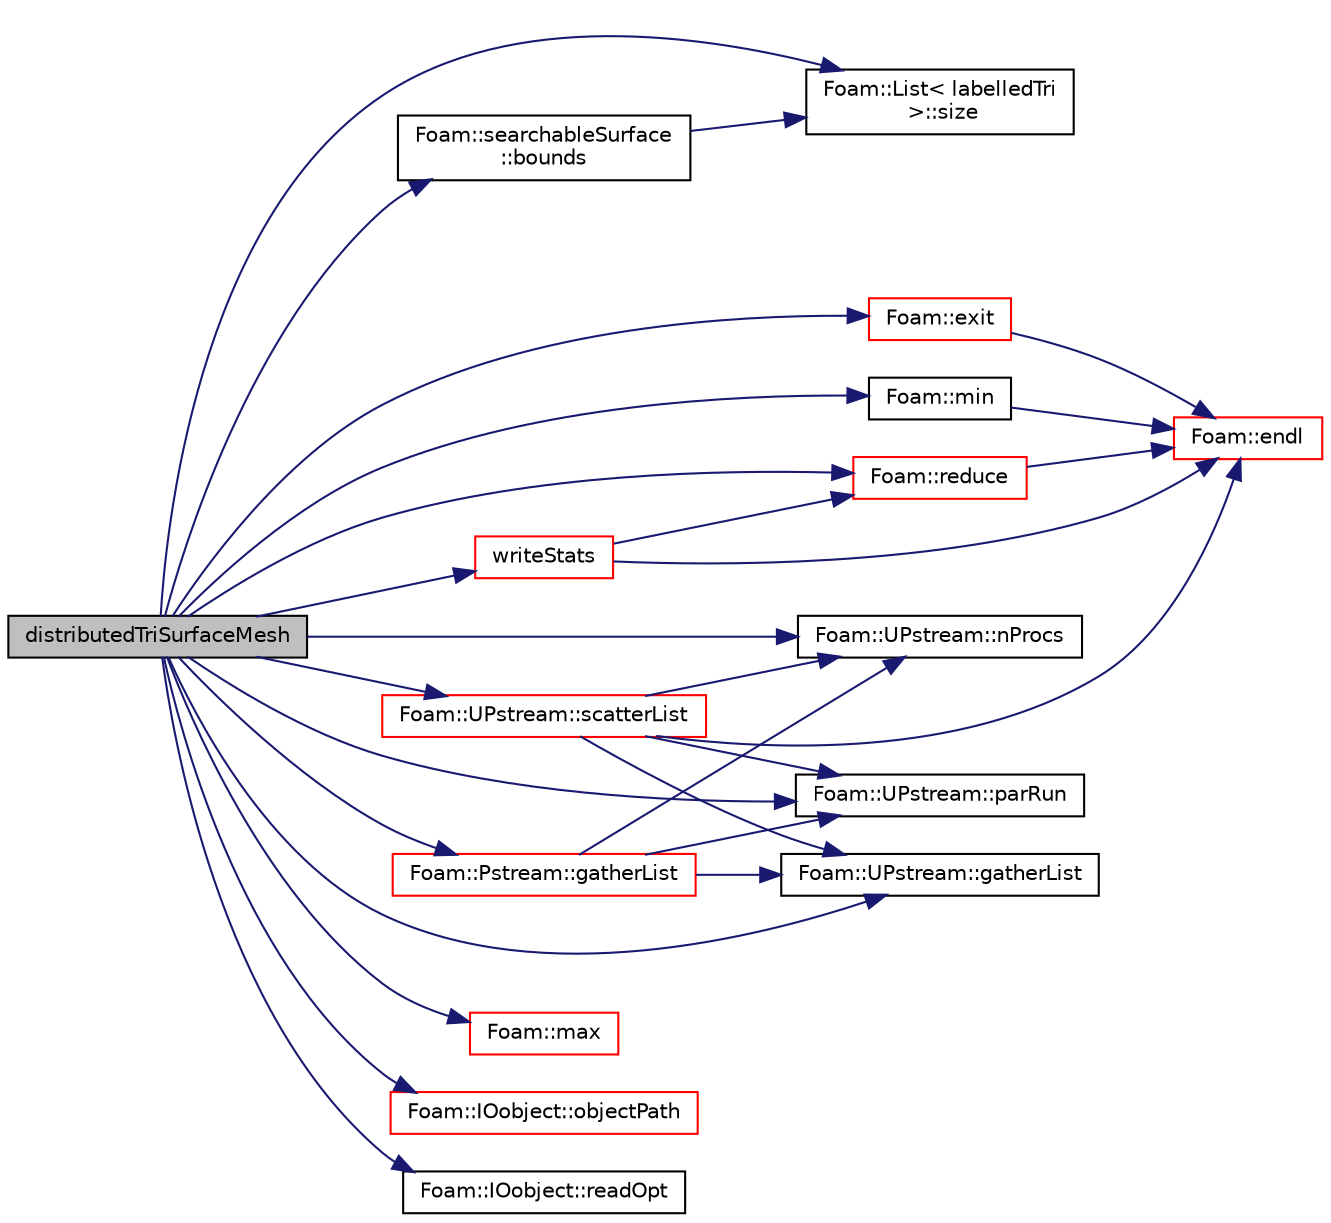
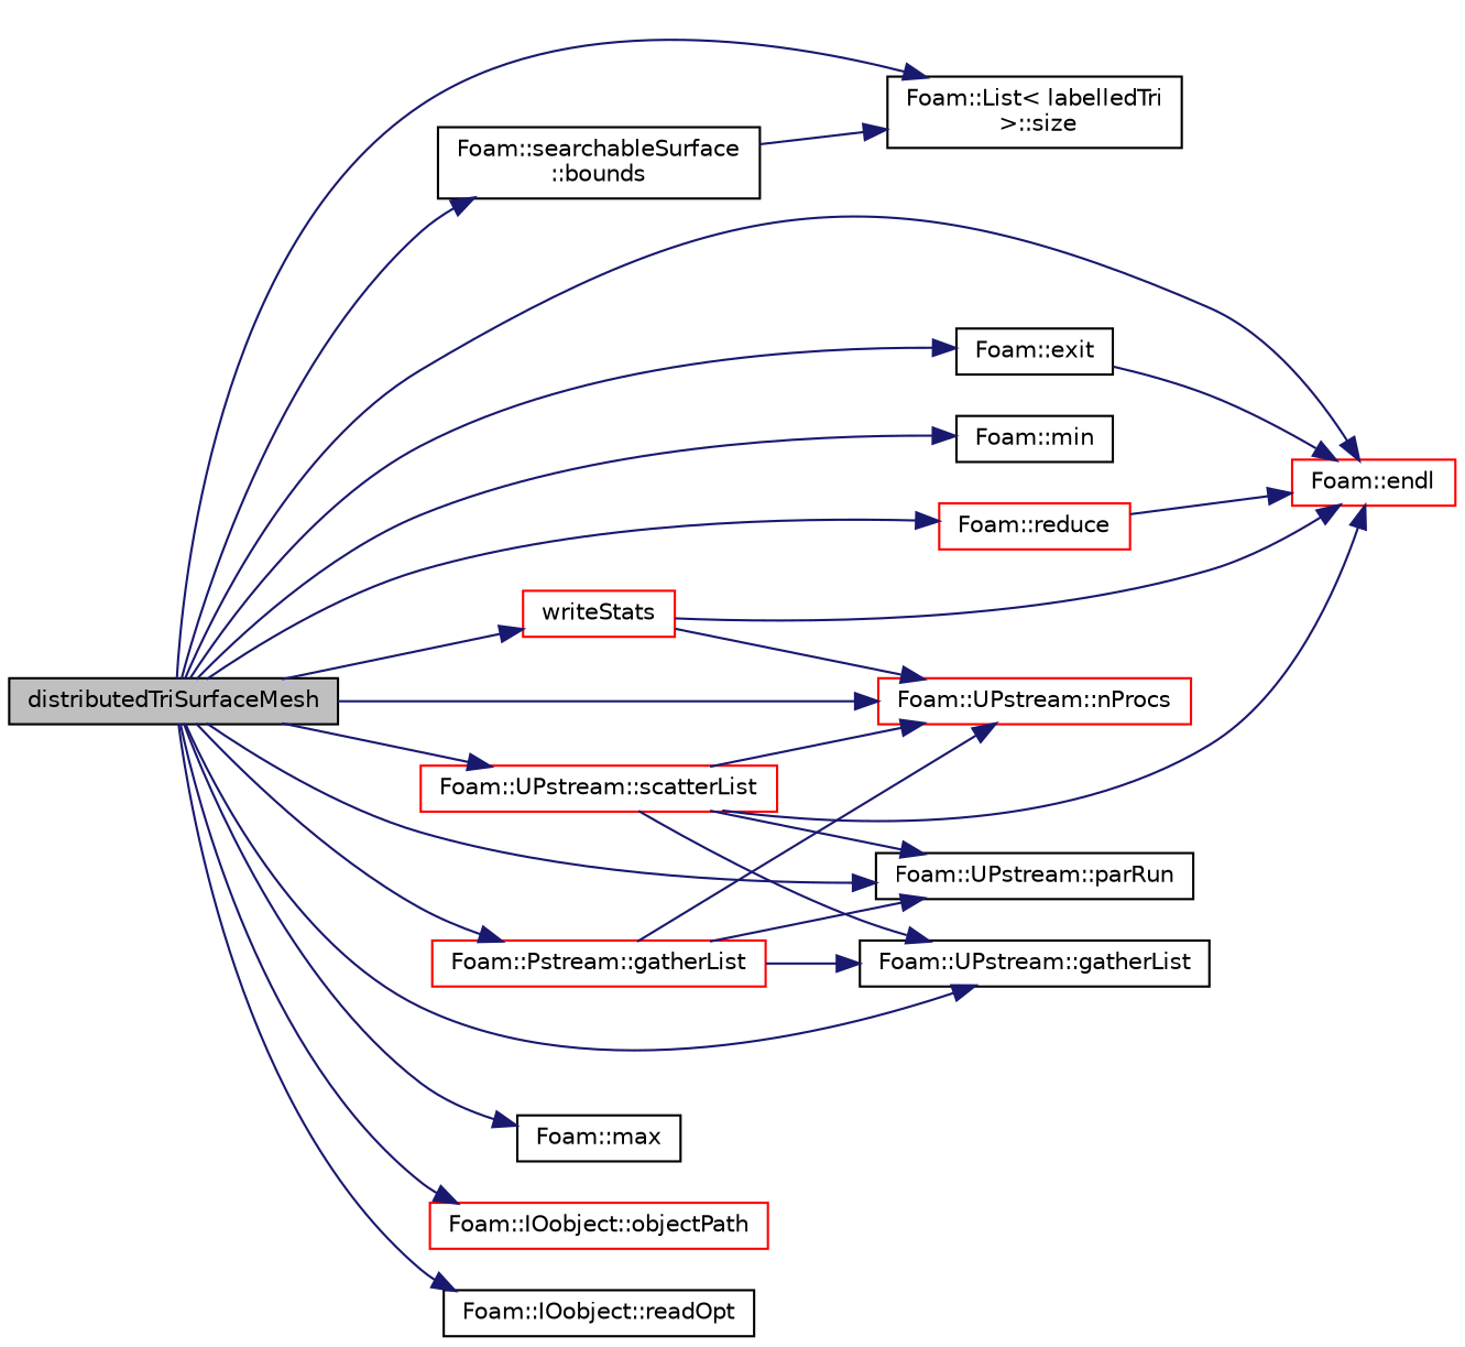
  digraph {
    rankdir=LR
    node [color=black fontname=Helvetica fontsize=10 shape=record]
    edge [color=midnightblue fontname=Helvetica fontsize=10 labelfontname=Helvetica labelfontsize=10 style=solid]
    n1 [fillcolor=grey75 fontcolor=black height=0.2 label=distributedTriSurfaceMesh style=filled width=0.4]
    n2 [height=0.2 label="Foam::searchableSurface\l::bounds" width=0.4]
    n3 [color=red height=0.2 label="Foam::endl" width=0.4]
-   n4 [color=red height=0.2 label="Foam::exit" width=0.4]
+   n4 [height=0.2 label="Foam::exit" width=0.4]
    n5 [color=red height=0.2 label="Foam::Pstream::gatherList" width=0.4]
    n6 [height=0.2 label="Foam::UPstream::parRun" width=0.4]
-   n7 [height=0.2 label="Foam::UPstream::nProcs" width=0.4]
+   n7 [color=red height=0.2 label="Foam::UPstream::nProcs" width=0.4]
    n8 [height=0.2 label="Foam::UPstream::gatherList" width=0.4]
-   n9 [color=red height=0.2 label="Foam::max" width=0.4]
+   n9 [height=0.2 label="Foam::max" width=0.4]
    n10 [height=0.2 label="Foam::min" width=0.4]
    n11 [color=red height=0.2 label="Foam::IOobject::objectPath" width=0.4]
    n12 [height=0.2 label="Foam::IOobject::readOpt" width=0.4]
    n13 [color=red height=0.2 label="Foam::reduce" width=0.4]
    n14 [color=red height=0.2 label="Foam::UPstream::scatterList" width=0.4]
    n15 [height=0.2 label="Foam::List\< labelledTri\l \>::size" width=0.4]
    n16 [color=red height=0.2 label=writeStats width=0.4]
    n1 -> n2
-   n10 -> n3
+   n1 -> n3
    n1 -> n4
    n1 -> n5
    n1 -> n6
    n1 -> n7
    n1 -> n8
    n1 -> n9
    n1 -> n10
    n1 -> n11
    n1 -> n12
    n1 -> n13
    n1 -> n14
    n1 -> n15
    n1 -> n16
    n2 -> n15
    n4 -> n3
    n5 -> n6
    n5 -> n7
    n5 -> n8
    n13 -> n3
    n14 -> n3
    n14 -> n6
    n14 -> n7
    n14 -> n8
    n16 -> n3
-   n16 -> n13
+   n16 -> n7
  }
